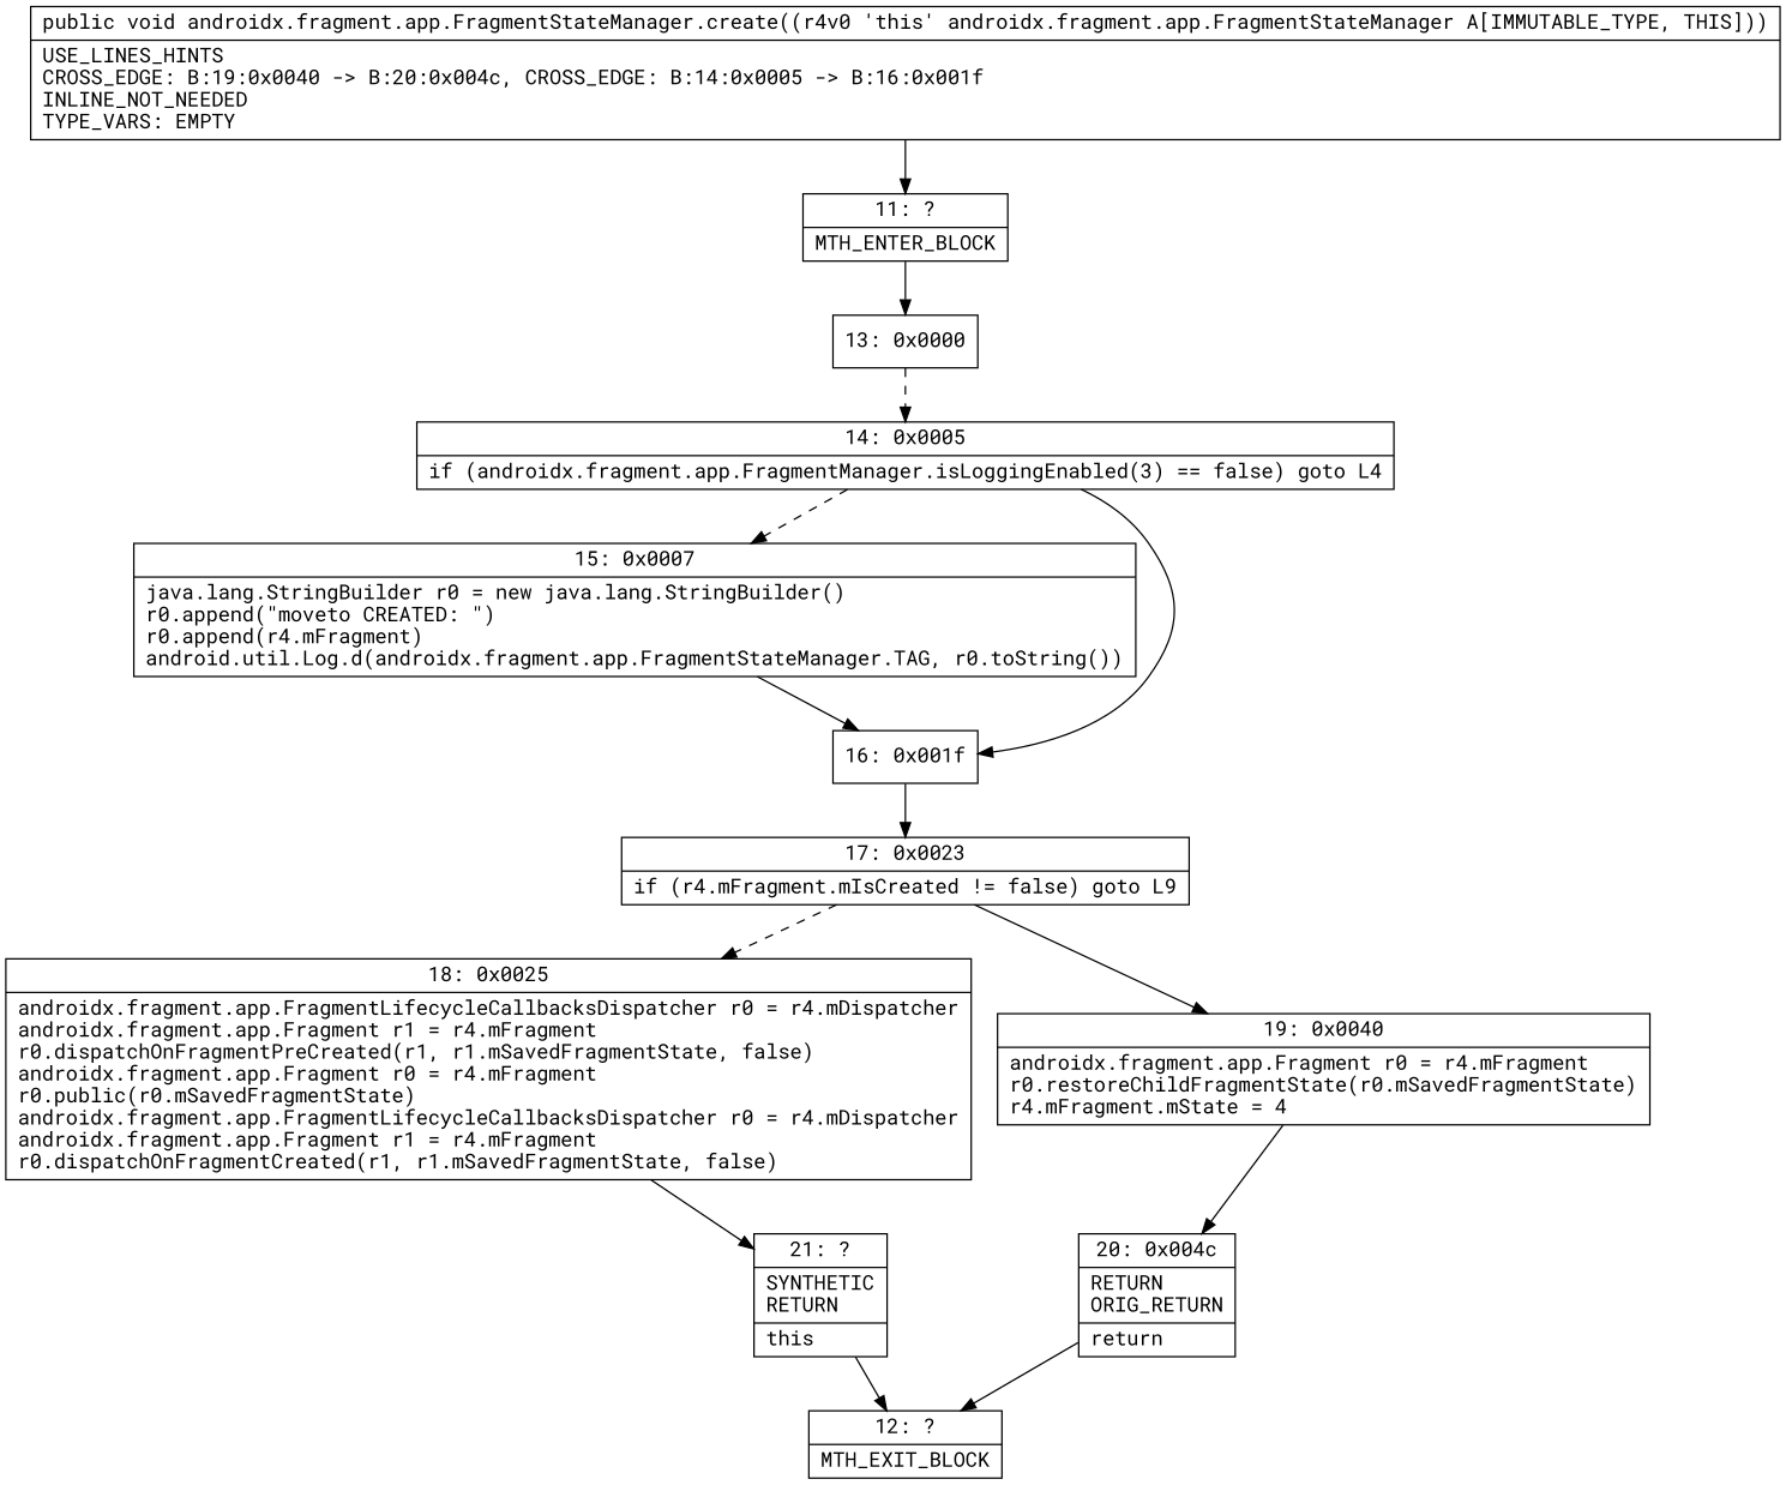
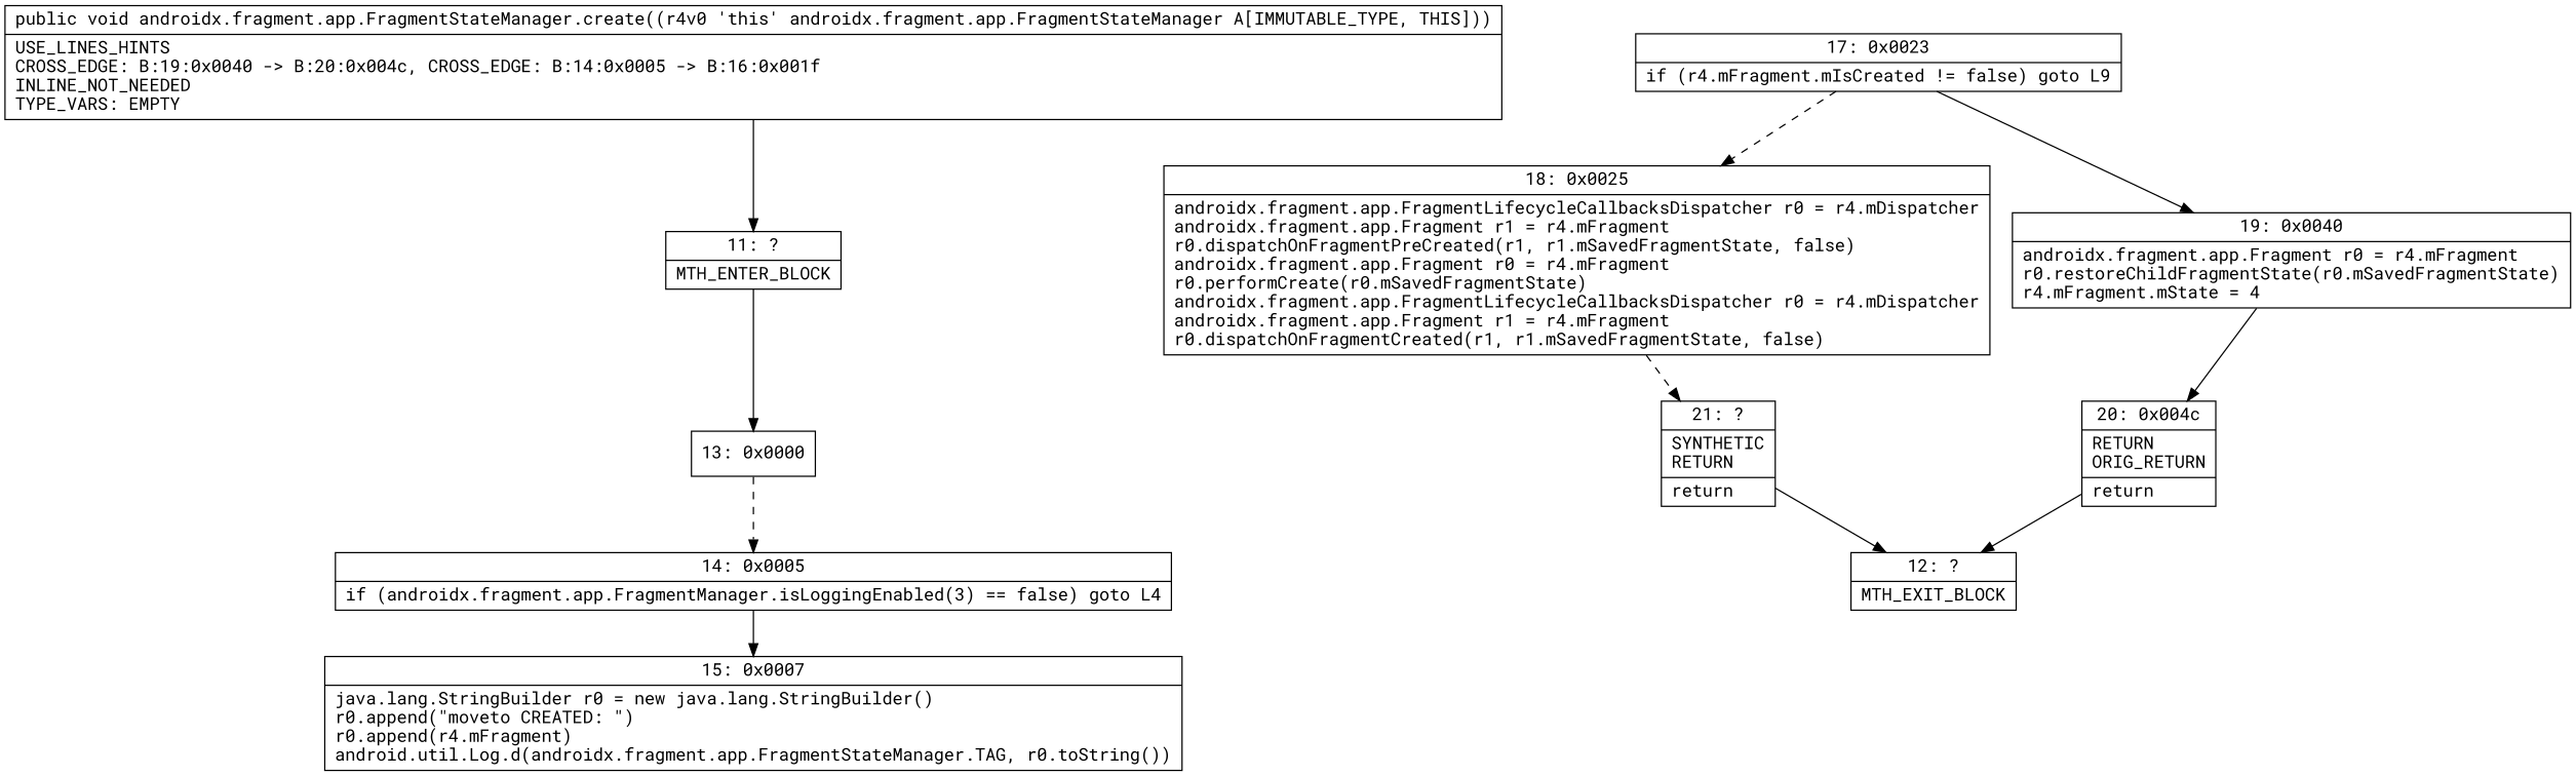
  digraph {
    fontname="Roboto Mono"
    node [fontname="Roboto Mono" shape=record]
    edge [fontname="Roboto Mono"]
    n1 [label="{11\:\ ?|MTH_ENTER_BLOCK\l}"]
    n2 [label="{13\:\ 0x0000}"]
    n3 [label="{14\:\ 0x0005|if (androidx.fragment.app.FragmentManager.isLoggingEnabled(3) == false) goto L4\l}"]
    n4 [label="{15\:\ 0x0007|java.lang.StringBuilder r0 = new java.lang.StringBuilder()\lr0.append(\"moveto CREATED: \")\lr0.append(r4.mFragment)\landroid.util.Log.d(androidx.fragment.app.FragmentStateManager.TAG, r0.toString())\l}"]
-   n5 [label="{16\:\ 0x001f}"]
    n6 [label="{17\:\ 0x0023|if (r4.mFragment.mIsCreated != false) goto L9\l}"]
-   n7 [label="{18\:\ 0x0025|androidx.fragment.app.FragmentLifecycleCallbacksDispatcher r0 = r4.mDispatcher\landroidx.fragment.app.Fragment r1 = r4.mFragment\lr0.dispatchOnFragmentPreCreated(r1, r1.mSavedFragmentState, false)\landroidx.fragment.app.Fragment r0 = r4.mFragment\lr0.public(r0.mSavedFragmentState)\landroidx.fragment.app.FragmentLifecycleCallbacksDispatcher r0 = r4.mDispatcher\landroidx.fragment.app.Fragment r1 = r4.mFragment\lr0.dispatchOnFragmentCreated(r1, r1.mSavedFragmentState, false)\l}"]
+   n7 [label="{18\:\ 0x0025|androidx.fragment.app.FragmentLifecycleCallbacksDispatcher r0 = r4.mDispatcher\landroidx.fragment.app.Fragment r1 = r4.mFragment\lr0.dispatchOnFragmentPreCreated(r1, r1.mSavedFragmentState, false)\landroidx.fragment.app.Fragment r0 = r4.mFragment\lr0.performCreate(r0.mSavedFragmentState)\landroidx.fragment.app.FragmentLifecycleCallbacksDispatcher r0 = r4.mDispatcher\landroidx.fragment.app.Fragment r1 = r4.mFragment\lr0.dispatchOnFragmentCreated(r1, r1.mSavedFragmentState, false)\l}"]
    n8 [label="{19\:\ 0x0040|androidx.fragment.app.Fragment r0 = r4.mFragment\lr0.restoreChildFragmentState(r0.mSavedFragmentState)\lr4.mFragment.mState = 4\l}"]
-   n9 [label="{21\:\ ?|SYNTHETIC\lRETURN\l|this\l}"]
+   n9 [label="{21\:\ ?|SYNTHETIC\lRETURN\l|return\l}"]
    n10 [label="{20\:\ 0x004c|RETURN\lORIG_RETURN\l|return\l}"]
    n11 [label="{12\:\ ?|MTH_EXIT_BLOCK\l}"]
    n12 [label="{public void androidx.fragment.app.FragmentStateManager.create((r4v0 'this' androidx.fragment.app.FragmentStateManager A[IMMUTABLE_TYPE, THIS]))  | USE_LINES_HINTS\lCROSS_EDGE: B:19:0x0040 \-\> B:20:0x004c, CROSS_EDGE: B:14:0x0005 \-\> B:16:0x001f\lINLINE_NOT_NEEDED\lTYPE_VARS: EMPTY\l}"]
    n1 -> n2
    n2 -> n3 [style=dashed]
-   n3 -> n4 [style=dashed]
-   n3 -> n5
-   n4 -> n5
-   n5 -> n6
+   n3 -> n4 [style=solid]
    n6 -> n7 [style=dashed]
    n6 -> n8
-   n7 -> n9
+   n7 -> n9 [style=dashed]
    n8 -> n10
    n9 -> n11
    n10 -> n11
    n12 -> n1
  }
